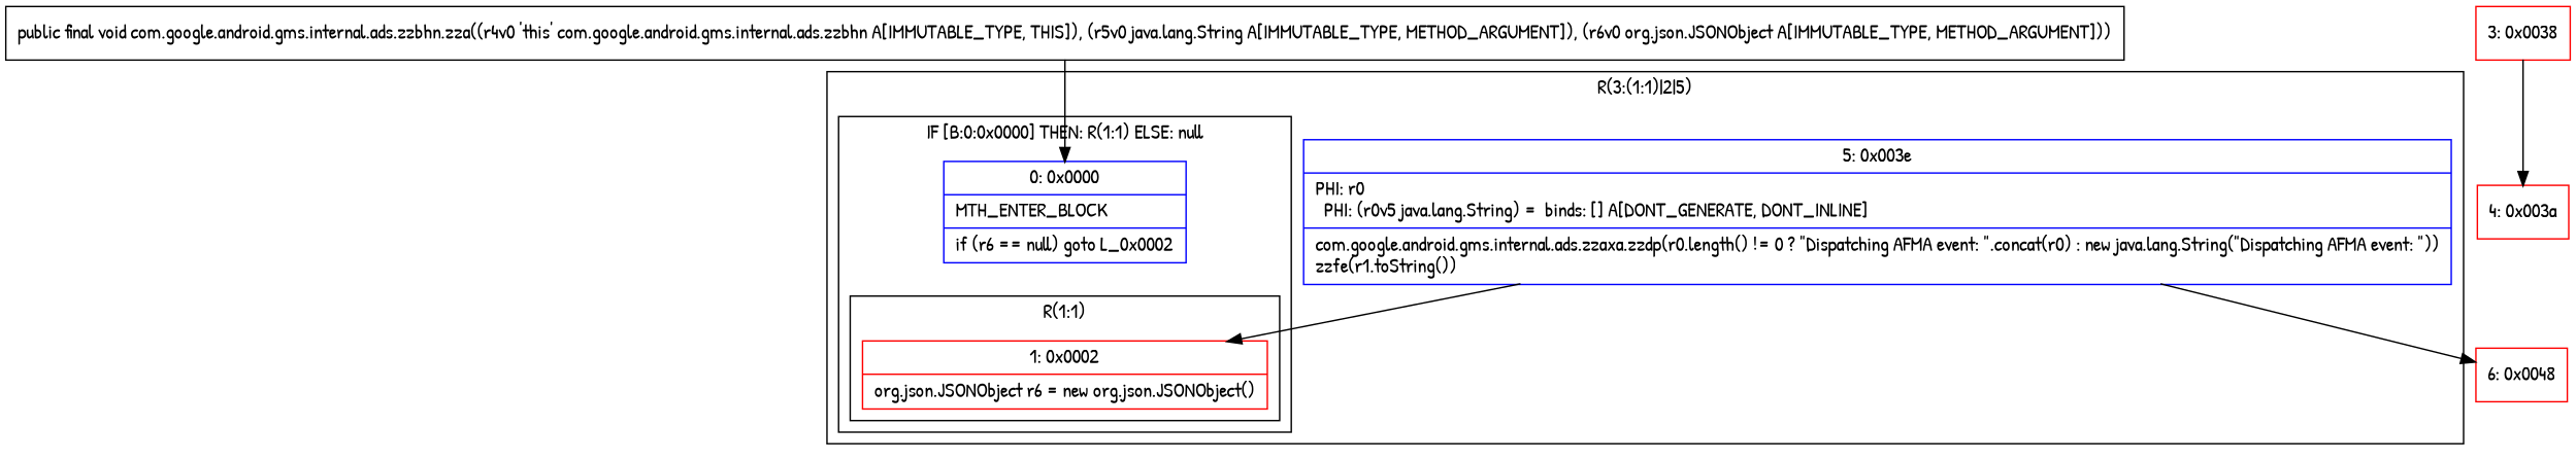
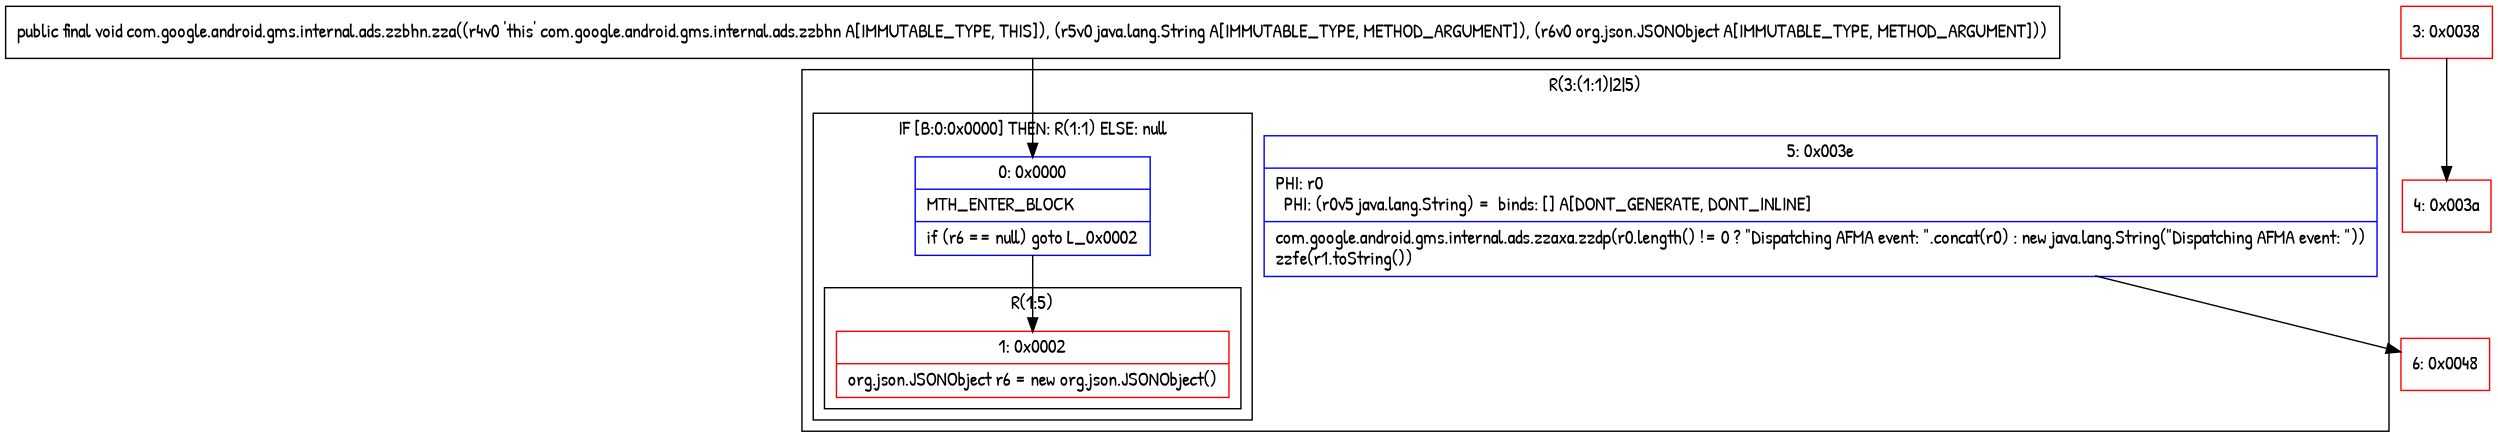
  digraph {
    fontname="Patrick Hand"
    node [color=red fontname="Patrick Hand" shape=record]
    edge [fontname="Patrick Hand"]
    n1 [label="{1\:\ 0x0002|org.json.JSONObject r6 = new org.json.JSONObject()\l}"]
    n2 [color=blue label="{0\:\ 0x0000|MTH_ENTER_BLOCK\l|if (r6 == null) goto L_0x0002\l}"]
    n3 [color=blue label="{5\:\ 0x003e|PHI: r0 \l  PHI: (r0v5 java.lang.String) =  binds: [] A[DONT_GENERATE, DONT_INLINE]\l|com.google.android.gms.internal.ads.zzaxa.zzdp(r0.length() != 0 ? \"Dispatching AFMA event: \".concat(r0) : new java.lang.String(\"Dispatching AFMA event: \"))\lzzfe(r1.toString())\l}"]
    n4 [label="{6\:\ 0x0048}"]
    n5 [label="{3\:\ 0x0038}"]
    n6 [label="{4\:\ 0x003a}"]
    n7 [label="{public final void com.google.android.gms.internal.ads.zzbhn.zza((r4v0 'this' com.google.android.gms.internal.ads.zzbhn A[IMMUTABLE_TYPE, THIS]), (r5v0 java.lang.String A[IMMUTABLE_TYPE, METHOD_ARGUMENT]), (r6v0 org.json.JSONObject A[IMMUTABLE_TYPE, METHOD_ARGUMENT])) }" color=""]
    subgraph cluster_1 {
      label="R(3:(1:1)|2|5)"
      n3
      subgraph cluster_2 {
        label="IF [B:0:0x0000] THEN: R(1:1) ELSE: null"
        n2
        subgraph cluster_3 {
-         label="R(1:1)"
+         label="R(1:5)"
          n1
        }
      }
    }
-   n3 -> n1
+   n2 -> n1
    n3 -> n4
    n5 -> n6
    n7 -> n2
  }
